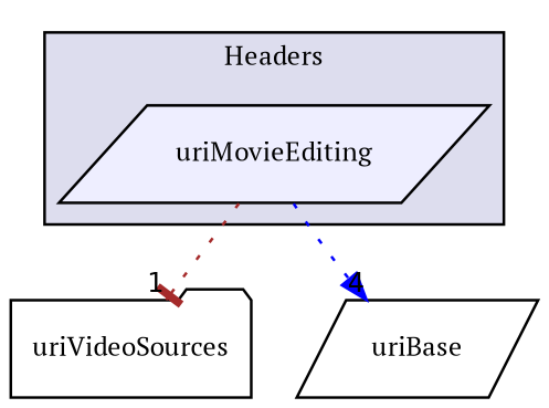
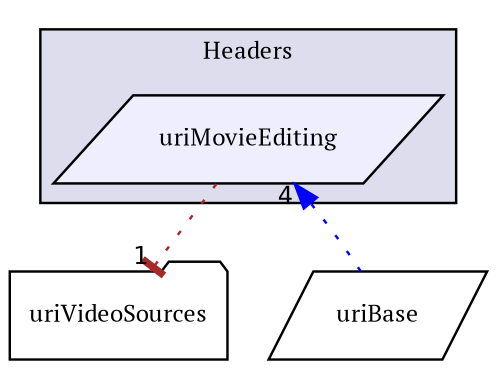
  digraph {
    compound=true
    fontname="PT Serif"
    node [fontname="PT Serif" fontsize=10 shape=parallelogram]
    edge [fontname="PT Serif" labeldistance=1.5 labelfontname=Helvetica labelfontsize=10 style=dotted]
    n1 [fillcolor="#eeeeff" label=uriMovieEditing pencolor=black style=filled]
    n2 [label=uriVideoSources shape=folder]
    n3 [label=uriBase]
    subgraph cluster_1 {
      bgcolor="#ddddee"
      fontsize=10
      label=Headers
      pencolor=black
      n1
    }
    n1 -> n2 [arrowhead=tee color=brown headlabel=1]
-   n1 -> n3 [arrowhead=normal color=blue headlabel=4]
+   n3 -> n1 [arrowhead=normal color=blue headlabel=4]
  }
